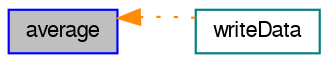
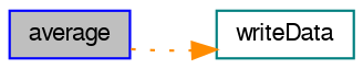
  digraph {
    rankdir=LR
    node [fontname=FreeSans fontsize=10 shape=record]
    n1 [color=blue fillcolor=grey75 fontcolor=black height=0.2 label=average style=filled width=0.4]
    n2 [color=teal height=0.2 label=writeData width=0.4]
-   n2 -> n1 [color=darkorange fontname=FreeSans fontsize=10 labelfontname=FreeSans labelfontsize=10 style=dotted]
+   n1 -> n2 [color=darkorange fontname=FreeSans fontsize=10 labelfontname=FreeSans labelfontsize=10 style=dotted]
  }
